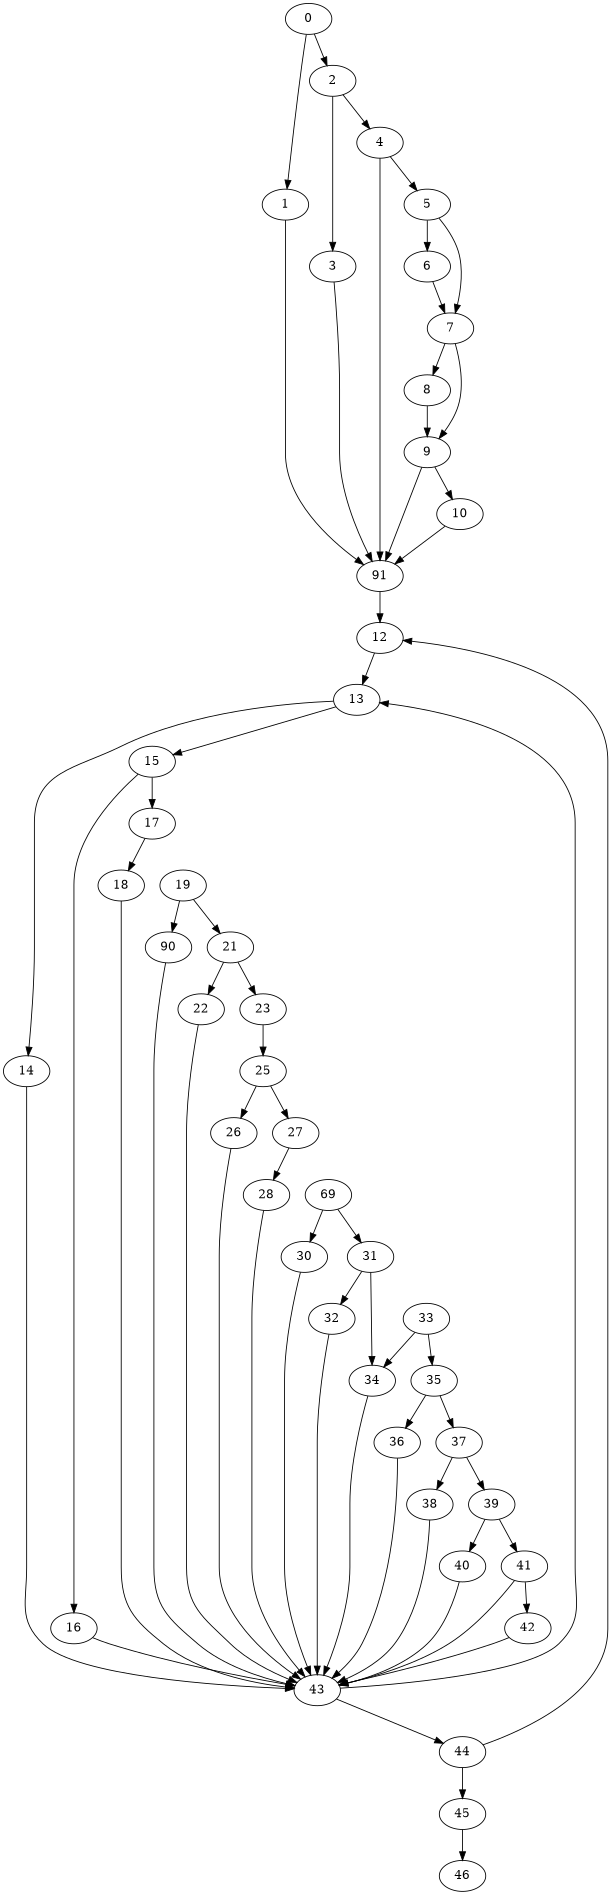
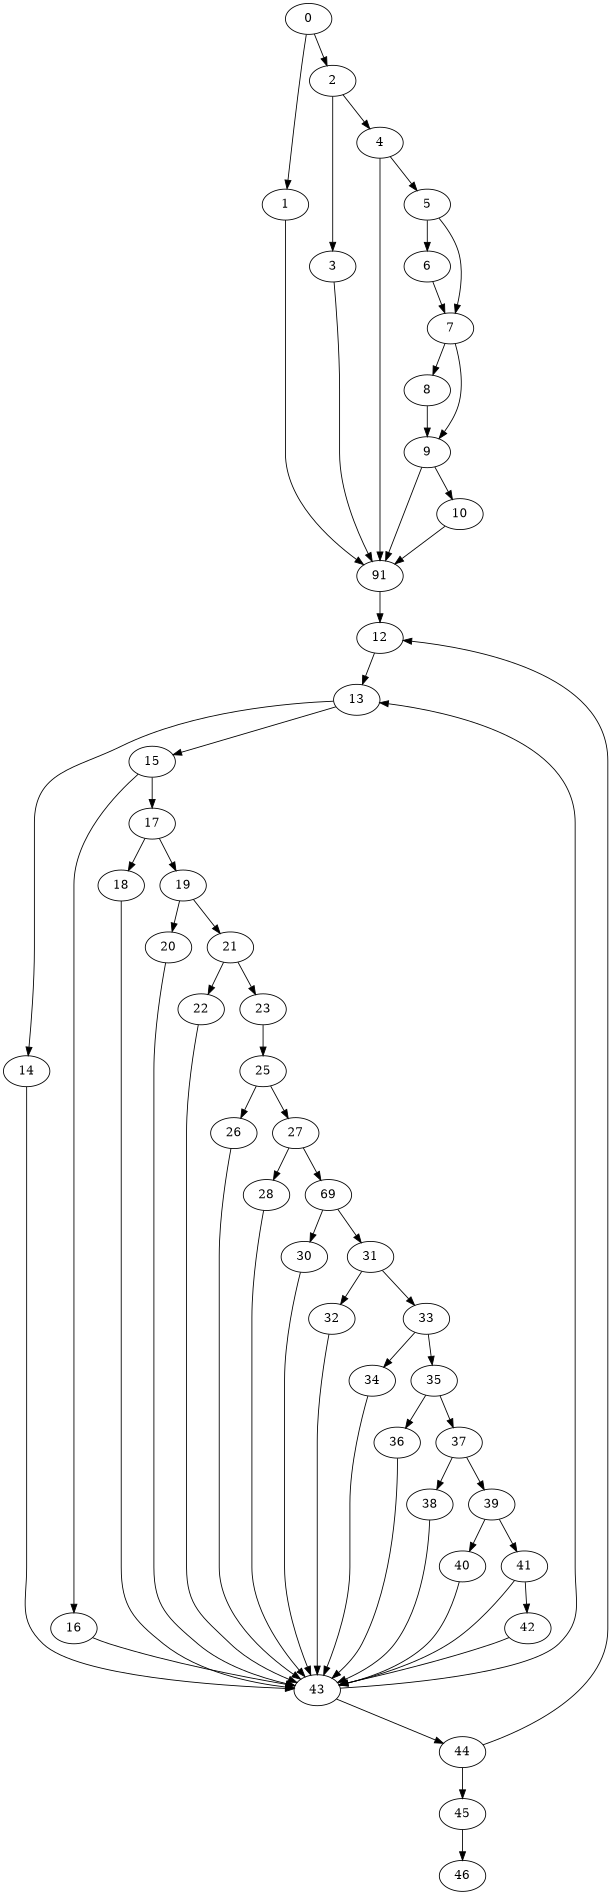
  digraph {
    0
    1
    2
    n4 [label=91]
    3
    4
    12
    5
    6
    7
    8
    9
    10
    13
    14
    15
    43
    16
    17
    44
    18
    19
-   20 [label=90]
+   20
    21
    22
    23
    25
    26
    27
    28
    n31 [label=69]
    30
    31
    32
    33
    34
    35
    36
    37
    38
    39
    40
    41
    42
    45
    46
    0 -> 1
    0 -> 2
    1 -> n4
    2 -> 3
    2 -> 4
    n4 -> 12
    3 -> n4
    4 -> n4
    4 -> 5
    12 -> 13
    5 -> 6
    5 -> 7
    6 -> 7
    7 -> 8
    7 -> 9
    8 -> 9
    9 -> n4
    9 -> 10
    10 -> n4
    13 -> 14
    13 -> 15
    14 -> 43
    15 -> 16
    15 -> 17
    43 -> 13
    43 -> 44
    16 -> 43
    17 -> 18
+   17 -> 19
    44 -> 12
    44 -> 45
    18 -> 43
    19 -> 20
    19 -> 21
    20 -> 43
    21 -> 22
    21 -> 23
    22 -> 43
    23 -> 25
    25 -> 26
    25 -> 27
    26 -> 43
    27 -> 28
+   27 -> n31
    28 -> 43
    n31 -> 30
    n31 -> 31
    30 -> 43
    31 -> 32
-   31 -> 34
+   31 -> 33
    32 -> 43
    33 -> 34
    33 -> 35
    34 -> 43
    35 -> 36
    35 -> 37
    36 -> 43
    37 -> 38
    37 -> 39
    38 -> 43
    39 -> 40
    39 -> 41
    40 -> 43
    41 -> 43
    41 -> 42
    42 -> 43
    45 -> 46
  }
